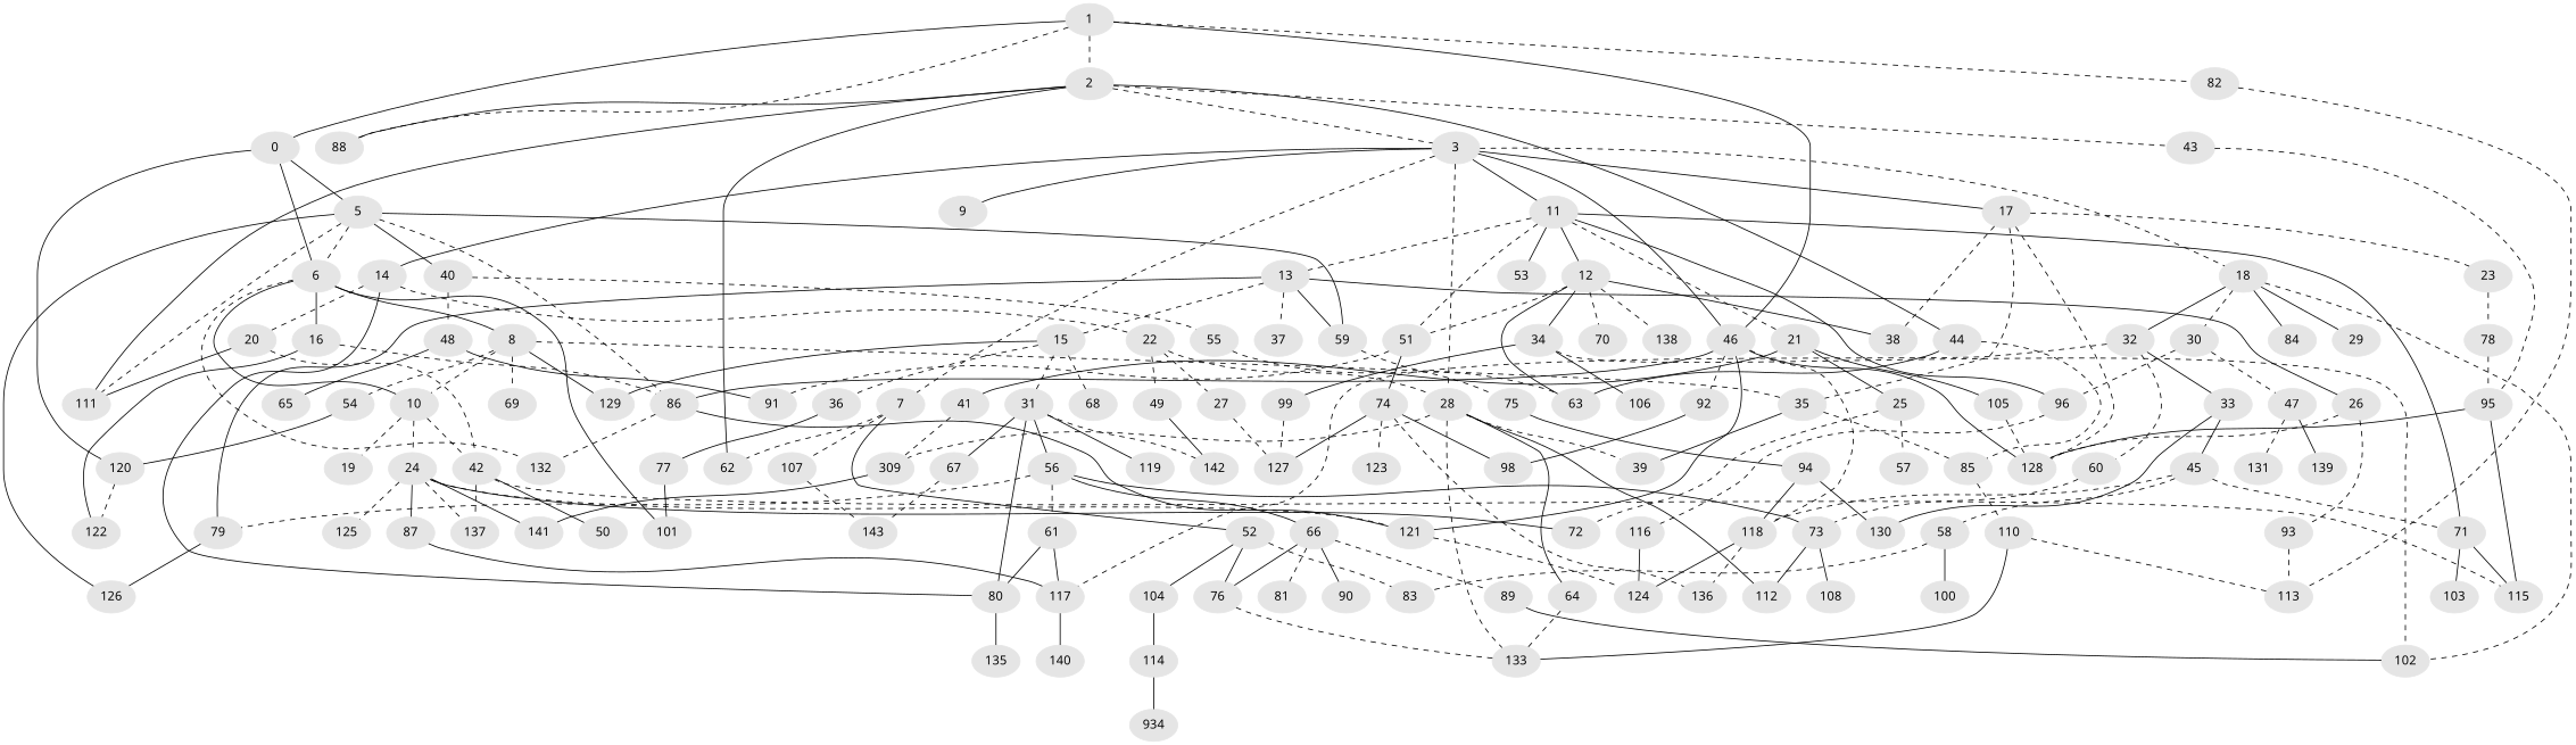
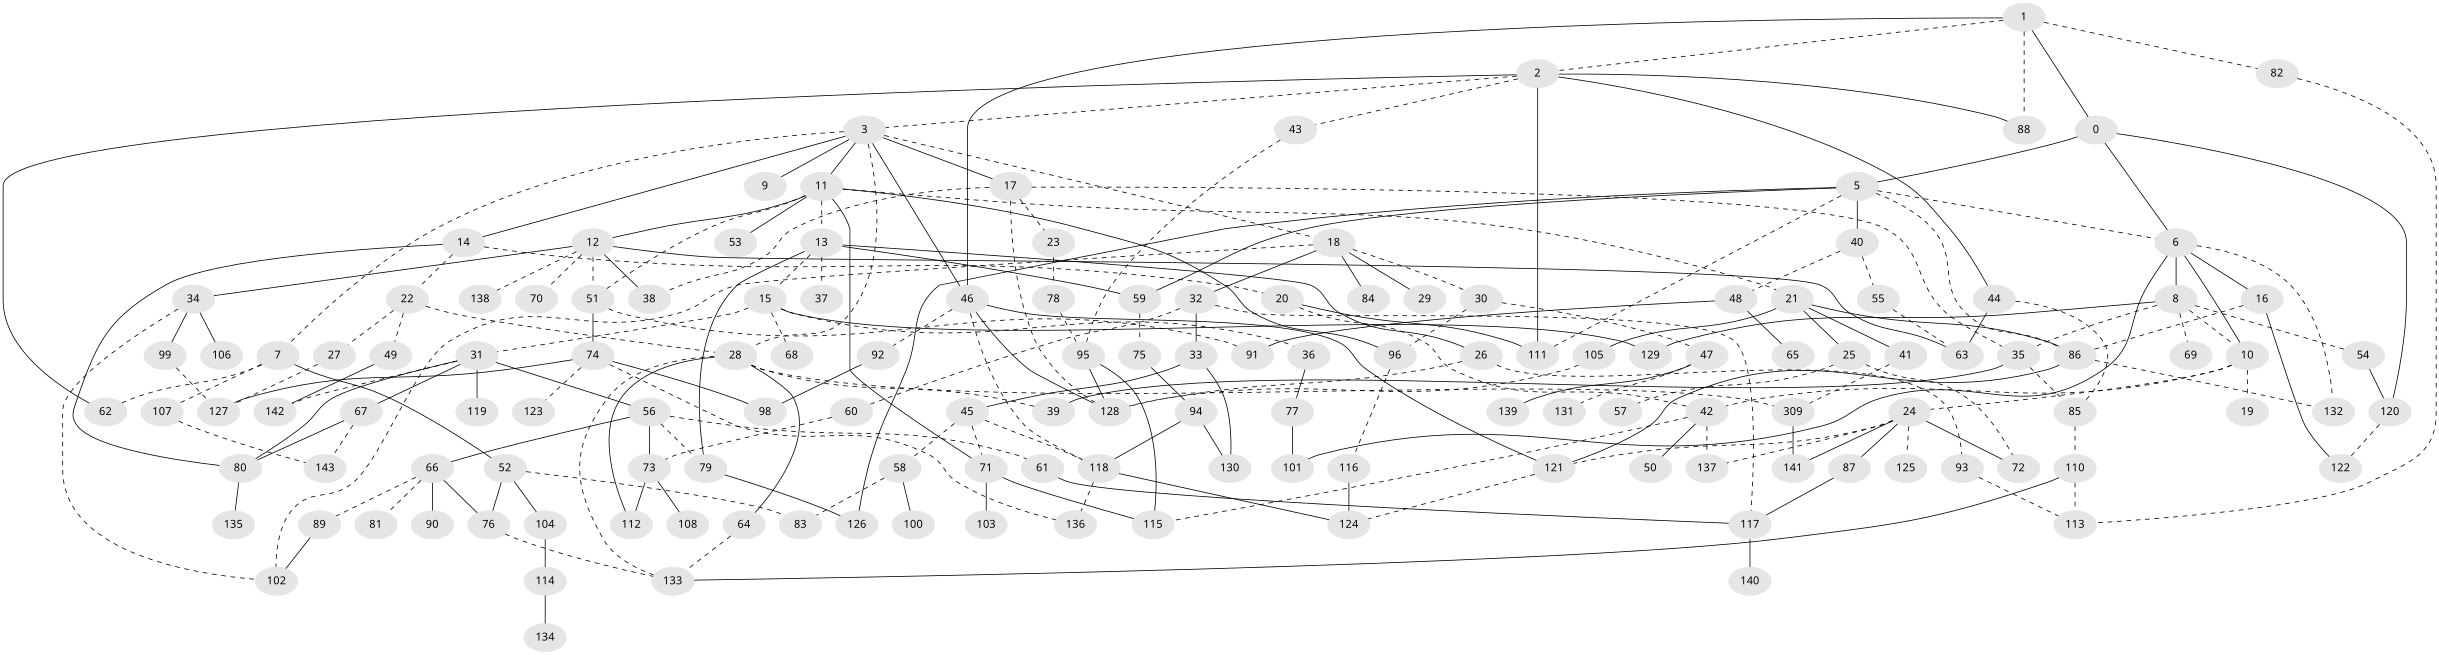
  graph {
    fontname="Noto Sans"
    node [color=gray90 fontname="Noto Sans" style=filled]
    edge [fontname="Noto Sans" style=dashed]
    1
    2
    n3 [label=0]
    46
    82
    88
    3
    43
    44
    62
    111
    5
    6
    120
    86
    128
    121
    118
    92
    113
    7
    9
    11
    14
    17
    18
    28
    95
    63
    85
    52
    107
    12
    13
    21
    51
    53
    71
    96
    20
    22
    80
    35
    38
    23
    29
    30
    32
    84
    102
    39
    64
    n53 [label=309]
    112
    133
    40
    59
    126
    8
    10
    16
    101
    132
    122
    48
    55
    75
    54
    69
    129
    19
    24
    42
    76
    83
    104
    143
    72
    87
    125
    137
    141
    50
    115
    34
    70
    138
    15
    26
    37
    79
    25
    41
    105
    91
    74
    103
    116
    99
    106
    31
    36
    68
    93
    27
    49
    135
    56
    67
    119
    142
    77
    78
    47
    33
    60
    117
    57
    127
    124
    131
    139
    61
    66
    73
    45
    130
    140
    58
    110
    65
    100
    136
    98
    123
    114
    81
    89
    90
    108
    94
-   134 [label=934]
+   134
    1 -- 2
    1 -- n3 [style=solid]
    1 -- 46 [style=solid]
    1 -- 82
    1 -- 88
    2 -- 88 [style=solid]
    2 -- 3
    2 -- 43
    2 -- 44 [style=solid]
    2 -- 62 [style=solid]
    2 -- 111 [style=solid]
    n3 -- 5 [style=solid]
    n3 -- 6 [style=solid]
    n3 -- 120 [style=solid]
-   46 -- 86 [style=solid]
+   21 -- 86 [style=solid]
    46 -- 128 [style=solid]
    46 -- 121 [style=solid]
    46 -- 118
    46 -- 92
    82 -- 113
    3 -- 46 [style=solid]
    3 -- 7
    3 -- 9 [style=solid]
    3 -- 11 [style=solid]
    3 -- 14 [style=solid]
    3 -- 17 [style=solid]
    3 -- 18
    3 -- 28
    43 -- 95
    44 -- 63 [style=solid]
    44 -- 85
    5 -- 111
    5 -- 6
    5 -- 86
    5 -- 40 [style=solid]
    5 -- 59 [style=solid]
    5 -- 126 [style=solid]
    6 -- 8 [style=solid]
    6 -- 10 [style=solid]
    6 -- 16 [style=solid]
    6 -- 101 [style=solid]
    6 -- 132
    120 -- 122
    86 -- 121 [style=solid]
    86 -- 132
    121 -- 124
    118 -- 124 [style=solid]
    118 -- 136
    92 -- 98 [style=solid]
    7 -- 62
    7 -- 52 [style=solid]
    7 -- 107
    11 -- 12 [style=solid]
    11 -- 13
    11 -- 21
    11 -- 51
    11 -- 53 [style=solid]
    11 -- 71 [style=solid]
    11 -- 96 [style=solid]
    14 -- 20
    14 -- 22
    14 -- 80 [style=solid]
    17 -- 128
    17 -- 35
    17 -- 38
    17 -- 23
    18 -- 29 [style=solid]
    18 -- 30
    18 -- 32 [style=solid]
    18 -- 84 [style=solid]
    18 -- 102
    28 -- 39
    28 -- 64 [style=solid]
    28 -- n53
    28 -- 112 [style=solid]
    28 -- 133
    95 -- 128 [style=solid]
    95 -- 115 [style=solid]
    85 -- 110
    52 -- 76 [style=solid]
    52 -- 83
    52 -- 104 [style=solid]
    107 -- 143
    12 -- 63 [style=solid]
    12 -- 51
    12 -- 38 [style=solid]
    12 -- 34 [style=solid]
    12 -- 70
    12 -- 138
    13 -- 59 [style=solid]
    13 -- 15
    13 -- 26 [style=solid]
    13 -- 37
    13 -- 79 [style=solid]
    21 -- 25 [style=solid]
    21 -- 41 [style=solid]
    21 -- 105 [style=solid]
    51 -- 91
    51 -- 74 [style=solid]
    71 -- 115 [style=solid]
    71 -- 103 [style=solid]
    96 -- 116
    20 -- 111 [style=solid]
    20 -- 42
    22 -- 28
    22 -- 27
    22 -- 49
    80 -- 135 [style=solid]
    35 -- 85
    35 -- 39 [style=solid]
    23 -- 78
    30 -- 96
    30 -- 47
    32 -- 33 [style=solid]
    32 -- 60
    32 -- 117
    64 -- 133
    n53 -- 141 [style=solid]
    40 -- 48
    40 -- 55
    59 -- 75
    8 -- 35
    8 -- 10
    8 -- 54
    8 -- 69
    8 -- 129 [style=solid]
    10 -- 19
    10 -- 24
    10 -- 42
    16 -- 86
    16 -- 122 [style=solid]
    48 -- 91 [style=solid]
    48 -- 65 [style=solid]
    55 -- 63
    75 -- 94 [style=solid]
    54 -- 120 [style=solid]
    24 -- 121
    24 -- 72 [style=solid]
    24 -- 87 [style=solid]
    24 -- 125
    24 -- 137
    24 -- 141 [style=solid]
    42 -- 137
    42 -- 50 [style=solid]
    42 -- 115
    76 -- 133
    104 -- 114 [style=solid]
    87 -- 117 [style=solid]
    34 -- 102
    34 -- 99 [style=solid]
    34 -- 106 [style=solid]
    15 -- 129 [style=solid]
    15 -- 31
    15 -- 36
    15 -- 68
    26 -- 128
    26 -- 93
    79 -- 126 [style=solid]
    25 -- 72
    25 -- 57
    41 -- n53
    105 -- 128
    74 -- 127 [style=solid]
    74 -- 136
    74 -- 98 [style=solid]
    74 -- 123
    116 -- 124 [style=solid]
    99 -- 127
    31 -- 80 [style=solid]
    31 -- 56 [style=solid]
    31 -- 67 [style=solid]
    31 -- 119 [style=solid]
    31 -- 142
    36 -- 77 [style=solid]
    93 -- 113
    27 -- 127
    49 -- 142 [style=solid]
    56 -- 79
    56 -- 61
    56 -- 66 [style=solid]
    56 -- 73 [style=solid]
    67 -- 143
    77 -- 101 [style=solid]
    78 -- 95
    47 -- 131
    47 -- 139 [style=solid]
    33 -- 45 [style=solid]
    33 -- 130 [style=solid]
    60 -- 73
    117 -- 140 [style=solid]
-   61 -- 80 [style=solid]
+   67 -- 80 [style=solid]
    61 -- 117 [style=solid]
    66 -- 76 [style=solid]
    66 -- 81
    66 -- 89
    66 -- 90 [style=solid]
    73 -- 112 [style=solid]
    73 -- 108 [style=solid]
    45 -- 118
    45 -- 71
    45 -- 58
    58 -- 83
    58 -- 100 [style=solid]
    110 -- 113
    110 -- 133 [style=solid]
    114 -- 134 [style=solid]
    89 -- 102 [style=solid]
    94 -- 118 [style=solid]
    94 -- 130 [style=solid]
  }
